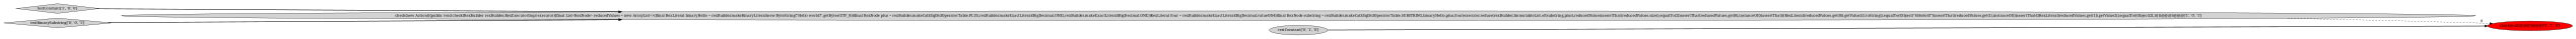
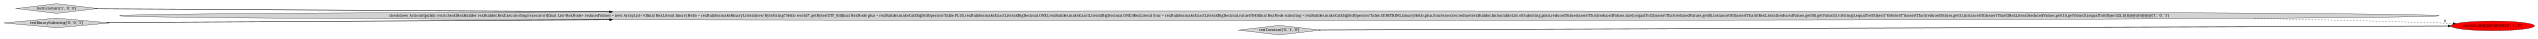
  digraph {
    rankdir=LR
    fontname="Noto Serif"
    node [fillcolor=lightgray shape=diamond style=filled fontname="Noto Serif"]
    edge [style=bold fontname="Noto Serif"]
    n1 [label="testConstant['1', '0', '0']"]
    n2 [label="check(new Action(){public void check(RexBuilder rexBuilder,RexExecutorImpl executor){final List<RexNode> reducedValues = new ArrayList<>()final RexLiteral binaryHello = rexBuilder.makeBinaryLiteral(new ByteString(\"Hello world!\".getBytes(UTF_8)))final RexNode plus = rexBuilder.makeCall(SqlStdOperatorTable.PLUS,rexBuilder.makeExactLiteral(BigDecimal.ONE),rexBuilder.makeExactLiteral(BigDecimal.ONE))RexLiteral four = rexBuilder.makeExactLiteral(BigDecimal.valueOf(4))final RexNode substring = rexBuilder.makeCall(SqlStdOperatorTable.SUBSTRING,binaryHello,plus,four)executor.reduce(rexBuilder,ImmutableList.of(substring,plus),reducedValues)assertThat(reducedValues.size(),equalTo(2))assertThat(reducedValues.get(0),instanceOf())assertThat(((RexLiteral)reducedValues.get(0)).getValue2().toString(),equalTo((Object)\"656c6c6f\"))assertThat(reducedValues.get(1),instanceOf())assertThat(((RexLiteral)reducedValues.get(1)).getValue2(),equalTo((Object)2L))}})@@@3@@@['1', '0', '1']" shape=ellipse]
    n3 [label="testBinarySubstring['0', '0', '1']"]
-   n4 [label="testConstant['0', '1', '0']" shape=ellipse]
+   n4 [label="testConstant['0', '1', '0']"]
    n5 [fillcolor=red label="check(null)@@@3@@@['0', '1', '0']" shape=ellipse]
    n1 -> n2
    n2 -> n5 [label=0 style=dashed]
    n3 -> n2
    n4 -> n5
  }
